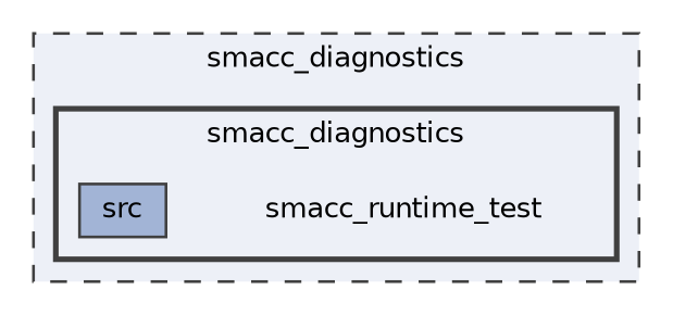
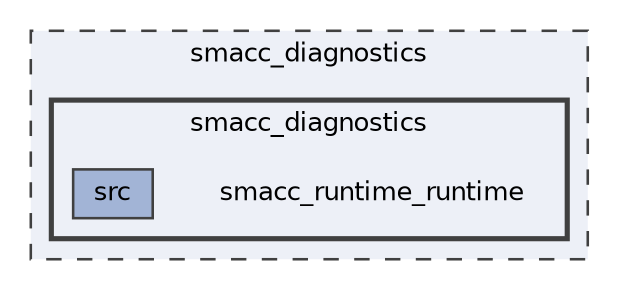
  digraph {
    compound=true
    node [fontname=Helvetica fontsize=10]
-   n1 [height=0.2 label=smacc_runtime_test shape=plaintext width=0.4]
+   n1 [height=0.2 label=smacc_runtime_runtime shape=plaintext width=0.4]
    n2 [color=grey25 fillcolor="#a2b4d6" height=0.2 label=src shape=box style=filled width=0.4]
    subgraph cluster_1 {
      bgcolor="#edf0f7"
      fontname=Helvetica
      fontsize=10
      label=smacc_diagnostics
      pencolor=grey25
      style="filled,dashed"
      subgraph cluster_2 {
        bgcolor="#edf0f7"
        fontname=Helvetica
        fontsize=10
        pencolor=grey25
        style="filled,bold"
        n1
        n2
      }
    }
  }
